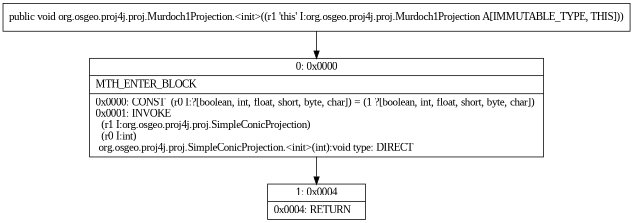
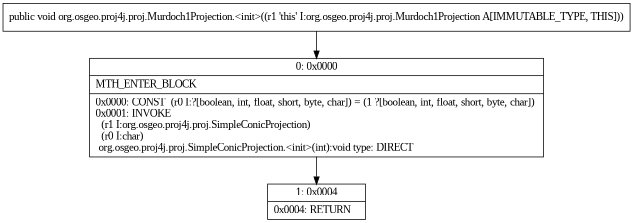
  digraph {
    fontname="Liberation Serif"
    node [shape=record fontname="Liberation Serif"]
    edge [fontname="Liberation Serif"]
-   n1 [label="{0\:\ 0x0000|MTH_ENTER_BLOCK\l|0x0000: CONST  (r0 I:?[boolean, int, float, short, byte, char]) = (1 ?[boolean, int, float, short, byte, char]) \l0x0001: INVOKE  \l  (r1 I:org.osgeo.proj4j.proj.SimpleConicProjection)\l  (r0 I:int)\l org.osgeo.proj4j.proj.SimpleConicProjection.\<init\>(int):void type: DIRECT \l}"]
+   n1 [label="{0\:\ 0x0000|MTH_ENTER_BLOCK\l|0x0000: CONST  (r0 I:?[boolean, int, float, short, byte, char]) = (1 ?[boolean, int, float, short, byte, char]) \l0x0001: INVOKE  \l  (r1 I:org.osgeo.proj4j.proj.SimpleConicProjection)\l  (r0 I:char)\l org.osgeo.proj4j.proj.SimpleConicProjection.\<init\>(int):void type: DIRECT \l}"]
    n2 [label="{1\:\ 0x0004|0x0004: RETURN   \l}"]
    n3 [label="{public void org.osgeo.proj4j.proj.Murdoch1Projection.\<init\>((r1 'this' I:org.osgeo.proj4j.proj.Murdoch1Projection A[IMMUTABLE_TYPE, THIS])) }"]
    n1 -> n2
    n3 -> n1
  }
